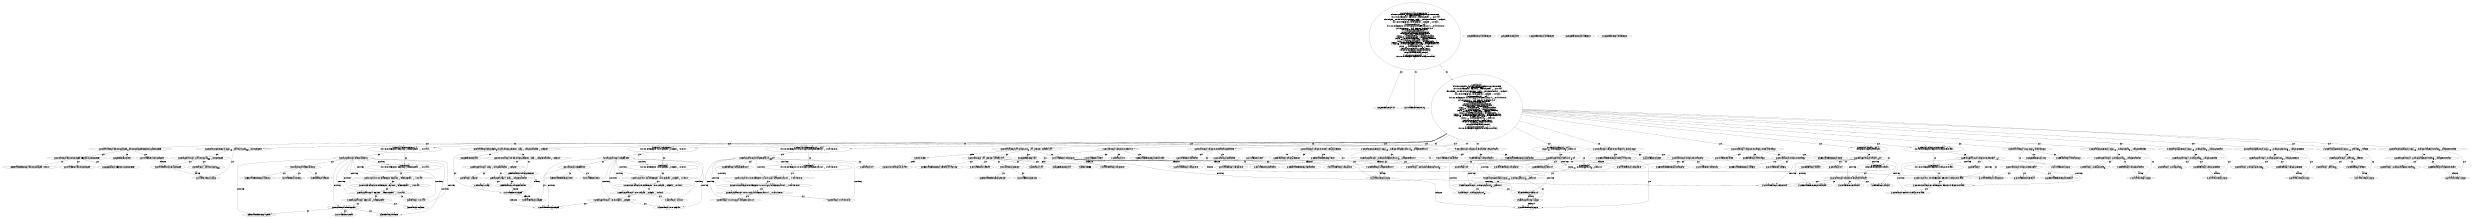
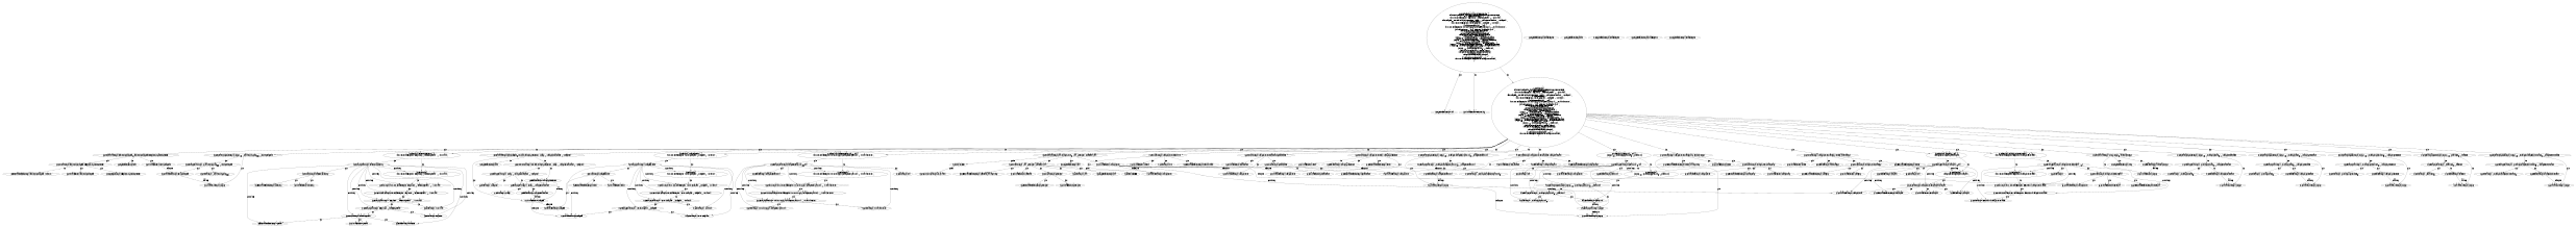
  digraph {
    node [shape=ellipse]
    n1 [label="2:CtTypeReferenceImpl@void"]
    n2 [label="2:CtVirtualElement@executeWLS6"]
    n3 [label="3:CtTypeReferenceImpl@File"]
    n4 [label="3:CtExecutableReferenceImpl@findSecurityPolicyFile(<unknown>)"]
    n5 [label="3:CtVirtualElement@findSecurityPolicyFile"]
    n6 [label="3:CtTypeAccessImpl@DEFAULT_WL60_POLICY_FILE"]
    n7 [label="3:CtInvocationImpl@findSecurityPolicyFile(DEFAULT_WL60_POLICY_FILE)"]
    n8 [label="3:CtVirtualElement@securityPolicyFile"]
    n9 [label="25:CtVariableReadImpl@securityPolicyFile"]
    n10 [label="25:CtVariableWriteImpl@jvmArgs"]
    n11 [label="3:CtLocalVariableImpl@File securityPolicyFile = findSecurityPolicyFile(DEFAULT_WL60_POLICY_FILE)"]
    n12 [label="4:CtExecutableReferenceImpl@isDirectory()"]
    n13 [label="4:CtVirtualElement@isDirectory"]
-   n14 [label="4:CtFieldReadImpl@beaHome"]
    n15 [label="4:CtInvocationImpl@beaHome.isDirectory()"]
    n16 [label="4:CtUnaryOperatorImpl@!beaHome.isDirectory()"]
    n17 [label="5:CtLiteralImpl@\"BEA home \""]
    n18 [label="5:CtExecutableReferenceImpl@getPath()"]
    n19 [label="5:CtFieldReadImpl@beaHome"]
    n20 [label="5:CtInvocationImpl@beaHome.getPath()"]
    n21 [label="5:CtBinaryOperatorImpl@(\"BEA home \" + beaHome.getPath())"]
    n22 [label="5:CtLiteralImpl@\" is not valid\""]
    n23 [label="5:CtBinaryOperatorImpl@(\"BEA home \" + beaHome.getPath()) + \" is not valid\""]
    n24 [label="5:CtConstructorCallImpl@new BuildException((\"BEA home \" + beaHome.getPath()) + \" is not valid\")"]
    n25 [label="5:CtThrowImpl@throw new BuildException((\"BEA home \" + beaHome.getPath()) + \" is not valid\")"]
    n26 [label="4:CtBlockImpl@\{\n    throw new BuildException((\"BEA home \" + beaHome.getPath()) + \" is not valid\");\n\}"]
    n27 [label="5:CtVirtualElement@getPath"]
    n28 [label="5:CtTypeReferenceImpl@BuildException"]
    n29 [label="4:CtIfImpl@if (!beaHome.isDirectory()) \{\n    throw new BuildException((\"BEA home \" + beaHome.getPath()) + \" is not valid\");\n\}"]
    n30 [label="7:CtTypeReferenceImpl@File"]
    n31 [label="8:CtTypeReferenceImpl@File"]
    n32 [label="8:CtFieldReadImpl@weblogicSystemHome"]
    n33 [label="7:CtVirtualElement@configFile"]
    n34 [label="9:CtVariableReadImpl@configFile"]
    n35 [label="10:CtVariableReadImpl@configFile"]
    n36 [label="8:CtLiteralImpl@\"config/\""]
    n37 [label="8:CtFieldReadImpl@weblogicDomainName"]
    n38 [label="8:CtBinaryOperatorImpl@(\"config/\" + weblogicDomainName)"]
    n39 [label="8:CtLiteralImpl@\"/config.xml\""]
    n40 [label="8:CtBinaryOperatorImpl@(\"config/\" + weblogicDomainName) + \"/config.xml\""]
    n41 [label="8:CtConstructorCallImpl@new File(weblogicSystemHome, (\"config/\" + weblogicDomainName) + \"/config.xml\")"]
    n42 [label="7:CtLocalVariableImpl@File configFile = new File(weblogicSystemHome, (\"config/\" + weblogicDomainName) + \"/config.xml\")"]
    n43 [label="9:CtExecutableReferenceImpl@exists()"]
    n44 [label="9:CtVirtualElement@exists"]
    n45 [label="9:CtInvocationImpl@configFile.exists()"]
    n46 [label="9:CtUnaryOperatorImpl@!configFile.exists()"]
    n47 [label="10:CtLiteralImpl@\"Server config file \""]
    n48 [label="10:CtBinaryOperatorImpl@(\"Server config file \" + configFile)"]
    n49 [label="10:CtLiteralImpl@\" not found.\""]
    n50 [label="10:CtBinaryOperatorImpl@(\"Server config file \" + configFile) + \" not found.\""]
    n51 [label="10:CtConstructorCallImpl@new BuildException((\"Server config file \" + configFile) + \" not found.\")"]
    n52 [label="10:CtThrowImpl@throw new BuildException((\"Server config file \" + configFile) + \" not found.\")"]
    n53 [label="9:CtBlockImpl@\{\n    throw new BuildException((\"Server config file \" + configFile) + \" not found.\");\n\}"]
    n54 [label="10:CtTypeReferenceImpl@BuildException"]
    n55 [label="9:CtIfImpl@if (!configFile.exists()) \{\n    throw new BuildException((\"Server config file \" + configFile) + \" not found.\");\n\}"]
    n56 [label="12:CtFieldReadImpl@managementPassword"]
    n57 [label="12:CtLiteralImpl@null"]
    n58 [label="12:CtBinaryOperatorImpl@managementPassword == null"]
    n59 [label="13:CtLiteralImpl@\"You must supply a management password \""]
    n60 [label="13:CtLiteralImpl@\"to start the server\""]
    n61 [label="13:CtBinaryOperatorImpl@\"You must supply a management password \" + \"to start the server\""]
    n62 [label="13:CtConstructorCallImpl@new BuildException(\"You must supply a management password \" + \"to start the server\")"]
    n63 [label="13:CtThrowImpl@throw new BuildException(\"You must supply a management password \" + \"to start the server\")"]
    n64 [label="12:CtBlockImpl@\{\n    throw new BuildException(\"You must supply a management password \" + \"to start the server\");\n\}"]
    n65 [label="13:CtTypeReferenceImpl@BuildException"]
    n66 [label="12:CtIfImpl@if (managementPassword == null) \{\n    throw new BuildException(\"You must supply a management password \" + \"to start the server\");\n\}"]
    n67 [label="15:CtTypeReferenceImpl@Java"]
    n68 [label="15:CtExecutableReferenceImpl@createTask(java.lang.String)"]
    n69 [label="15:CtVirtualElement@createTask"]
    n70 [label="15:CtExecutableReferenceImpl@getProject()"]
    n71 [label="15:CtVirtualElement@getProject"]
    n72 [label="15:CtInvocationImpl@getProject()"]
    n73 [label="15:CtLiteralImpl@\"java\""]
    n74 [label="15:CtInvocationImpl@((Java) (getProject().createTask(\"java\")))"]
    n75 [label="15:CtTypeReferenceImpl@Java"]
    n76 [label="15:Delete@DELETE"]
    n77 [label="15:CtVirtualElement@weblogicServer"]
    n78 [label="16:CtVariableReadImpl@weblogicServer"]
    n79 [label="17:CtVariableReadImpl@weblogicServer"]
    n80 [label="18:CtVariableReadImpl@weblogicServer"]
    n81 [label="19:CtVariableReadImpl@weblogicServer"]
    n82 [label="31:CtVariableReadImpl@weblogicServer"]
    n83 [label="32:CtVariableReadImpl@weblogicServer"]
    n84 [label="34:CtVariableReadImpl@weblogicServer"]
    n85 [label="36:CtVariableReadImpl@weblogicServer"]
    n86 [label="15:CtLocalVariableImpl@Java weblogicServer = ((Java) (getProject().createTask(\"java\")))"]
    n87 [label="15:Insert@INSERT"]
    n88 [label="15:CtConstructorCallImpl@new Java(this)"]
    n89 [label="16:CtVirtualElement@setTaskName"]
    n90 [label="16:CtExecutableReferenceImpl@getTaskName()"]
    n91 [label="16:CtVirtualElement@getTaskName"]
    n92 [label="16:CtInvocationImpl@getTaskName()"]
    n93 [label="16:CtInvocationImpl@weblogicServer.setTaskName(getTaskName())"]
    n94 [label="17:CtExecutableReferenceImpl@setFork(boolean)"]
    n95 [label="17:CtVirtualElement@setFork"]
    n96 [label="17:CtLiteralImpl@true"]
    n97 [label="17:CtInvocationImpl@weblogicServer.setFork(true)"]
    n98 [label="18:CtExecutableReferenceImpl@setDir()"]
    n99 [label="18:CtVirtualElement@setDir"]
    n100 [label="18:CtFieldReadImpl@weblogicSystemHome"]
    n101 [label="18:CtInvocationImpl@weblogicServer.setDir(weblogicSystemHome)"]
    n102 [label="19:CtExecutableReferenceImpl@setClassname()"]
    n103 [label="19:CtVirtualElement@setClassname"]
    n104 [label="19:CtFieldReadImpl@weblogicMainClass"]
    n105 [label="19:CtInvocationImpl@weblogicServer.setClassname(weblogicMainClass)"]
    n106 [label="20:CtTypeReferenceImpl@String"]
    n107 [label="20:CtFieldReadImpl@additionalJvmArgs"]
    n108 [label="20:CtVirtualElement@jvmArgs"]
    n109 [label="20:CtLocalVariableImpl@String jvmArgs = additionalJvmArgs"]
    n110 [label="21:CtVariableWriteImpl@jvmArgs"]
    n111 [label="21:CtLiteralImpl@\" -Dweblogic.Domain=\""]
    n112 [label="21:CtFieldReadImpl@weblogicDomainName"]
    n113 [label="21:CtBinaryOperatorImpl@\" -Dweblogic.Domain=\" + weblogicDomainName"]
    n114 [label="21:CtOperatorAssignmentImpl@jvmArgs += \" -Dweblogic.Domain=\" + weblogicDomainName"]
    n115 [label="22:CtVariableWriteImpl@jvmArgs"]
    n116 [label="22:CtLiteralImpl@\" -Dweblogic.Name=\""]
    n117 [label="22:CtFieldReadImpl@weblogicSystemName"]
    n118 [label="22:CtBinaryOperatorImpl@\" -Dweblogic.Name=\" + weblogicSystemName"]
    n119 [label="22:CtOperatorAssignmentImpl@jvmArgs += \" -Dweblogic.Name=\" + weblogicSystemName"]
    n120 [label="23:CtVariableWriteImpl@jvmArgs"]
    n121 [label="23:CtLiteralImpl@\" -Dweblogic.system.home=\""]
    n122 [label="23:CtFieldReadImpl@weblogicSystemHome"]
    n123 [label="23:CtBinaryOperatorImpl@\" -Dweblogic.system.home=\" + weblogicSystemHome"]
    n124 [label="23:CtOperatorAssignmentImpl@jvmArgs += \" -Dweblogic.system.home=\" + weblogicSystemHome"]
    n125 [label="24:CtVariableWriteImpl@jvmArgs"]
    n126 [label="24:CtLiteralImpl@\" -Dbea.home=\""]
    n127 [label="24:CtFieldReadImpl@beaHome"]
    n128 [label="24:CtBinaryOperatorImpl@\" -Dbea.home=\" + beaHome"]
    n129 [label="24:CtOperatorAssignmentImpl@jvmArgs += \" -Dbea.home=\" + beaHome"]
    n130 [label="25:CtLiteralImpl@\" -Djava.security.policy==\""]
    n131 [label="25:CtBinaryOperatorImpl@\" -Djava.security.policy==\" + securityPolicyFile"]
    n132 [label="25:CtOperatorAssignmentImpl@jvmArgs += \" -Djava.security.policy==\" + securityPolicyFile"]
    n133 [label="26:CtVariableWriteImpl@jvmArgs"]
    n134 [label="26:CtLiteralImpl@\" -Dweblogic.management.username=\""]
    n135 [label="26:CtFieldReadImpl@managementUsername"]
    n136 [label="26:CtBinaryOperatorImpl@\" -Dweblogic.management.username=\" + managementUsername"]
    n137 [label="26:CtOperatorAssignmentImpl@jvmArgs += \" -Dweblogic.management.username=\" + managementUsername"]
    n138 [label="27:CtVariableWriteImpl@jvmArgs"]
    n139 [label="31:CtVariableReadImpl@jvmArgs"]
    n140 [label="27:CtLiteralImpl@\" -Dweblogic.management.password=\""]
    n141 [label="27:CtFieldReadImpl@managementPassword"]
    n142 [label="27:CtBinaryOperatorImpl@\" -Dweblogic.management.password=\" + managementPassword"]
    n143 [label="27:CtOperatorAssignmentImpl@jvmArgs += \" -Dweblogic.management.password=\" + managementPassword"]
    n144 [label="28:CtFieldReadImpl@pkPassword"]
    n145 [label="28:CtLiteralImpl@null"]
    n146 [label="28:CtBinaryOperatorImpl@pkPassword != null"]
    n147 [label="29:CtBinaryOperatorImpl@jvmArgs"]
    n148 [label="29:CtLiteralImpl@\" -Dweblogic.pkpassword=\""]
    n149 [label="29:CtFieldReadImpl@pkPassword"]
    n150 [label="29:CtBinaryOperatorImpl@\" -Dweblogic.pkpassword=\" + pkPassword"]
    n151 [label="29:CtOperatorAssignmentImpl@jvmArgs += \" -Dweblogic.pkpassword=\" + pkPassword"]
    n152 [label="28:CtBlockImpl@\{\n    jvmArgs += \" -Dweblogic.pkpassword=\" + pkPassword;\n\}"]
    n153 [label="28:CtIfImpl@if (pkPassword != null) \{\n    jvmArgs += \" -Dweblogic.pkpassword=\" + pkPassword;\n\}"]
    n154 [label="31:CtExecutableReferenceImpl@setLine(java.lang.String)"]
    n155 [label="31:CtVirtualElement@setLine"]
    n156 [label="31:CtExecutableReferenceImpl@createJvmarg()"]
    n157 [label="31:CtVirtualElement@createJvmarg"]
    n158 [label="31:CtInvocationImpl@weblogicServer.createJvmarg()"]
    n159 [label="31:CtInvocationImpl@weblogicServer.createJvmarg().setLine(jvmArgs)"]
    n160 [label="32:CtExecutableReferenceImpl@setLine()"]
    n161 [label="32:CtVirtualElement@setLine"]
    n162 [label="32:CtExecutableReferenceImpl@createArg()"]
    n163 [label="32:CtVirtualElement@createArg"]
    n164 [label="32:CtInvocationImpl@weblogicServer.createArg()"]
    n165 [label="32:CtFieldReadImpl@additionalArgs"]
    n166 [label="32:CtInvocationImpl@weblogicServer.createArg().setLine(additionalArgs)"]
    n167 [label="33:CtFieldReadImpl@classpath"]
    n168 [label="33:CtLiteralImpl@null"]
    n169 [label="33:CtBinaryOperatorImpl@classpath != null"]
    n170 [label="34:CtExecutableReferenceImpl@setClasspath()"]
    n171 [label="34:CtFieldReadImpl@classpath"]
    n172 [label="34:CtInvocationImpl@weblogicServer.setClasspath(classpath)"]
    n173 [label="33:CtBlockImpl@\{\n    weblogicServer.setClasspath(classpath);\n\}"]
    n174 [label="34:CtVirtualElement@setClasspath"]
    n175 [label="33:CtIfImpl@if (classpath != null) \{\n    weblogicServer.setClasspath(classpath);\n\}"]
    n176 [label="36:CtExecutableReferenceImpl@executeJava()"]
    n177 [label="36:CtVirtualElement@executeJava"]
    n178 [label="36:CtInvocationImpl@weblogicServer.executeJava()"]
    n179 [label="36:CtLiteralImpl@0"]
    n180 [label="36:CtBinaryOperatorImpl@weblogicServer.executeJava() != 0"]
    n181 [label="37:CtLiteralImpl@\"Execution of weblogic server failed\""]
    n182 [label="37:CtConstructorCallImpl@new BuildException(\"Execution of weblogic server failed\")"]
    n183 [label="37:CtThrowImpl@throw new BuildException(\"Execution of weblogic server failed\")"]
    n184 [label="36:CtBlockImpl@\{\n    throw new BuildException(\"Execution of weblogic server failed\");\n\}"]
    n185 [label="37:CtTypeReferenceImpl@BuildException"]
    n186 [label="36:CtIfImpl@if (weblogicServer.executeJava() != 0) \{\n    throw new BuildException(\"Execution of weblogic server failed\");\n\}"]
    n187 [label="2:CtBlockImpl@\{\n    File securityPolicyFile = findSecurityPolicyFile(DEFAULT_WL60_POLICY_FILE);\n    if (!beaHome.isDirectory()) \{\n        throw new BuildException((\"BEA home \" + beaHome.getPath()) + \" is not valid\");\n    \}\n    File configFile = new File(weblogicSystemHome, (\"config/\" + weblogicDomainName) + \"/config.xml\");\n    if (!configFile.exists()) \{\n        throw new BuildException((\"Server config file \" + configFile) + \" not found.\");\n    \}\n    if (managementPassword == null) \{\n        throw new BuildException(\"You must supply a management password \" + \"to start the server\");\n    \}\n    Java weblogicServer = ((Java) (getProject().createTask(\"java\")));\n    weblogicServer.setTaskName(getTaskName());\n    weblogicServer.setFork(true);\n    weblogicServer.setDir(weblogicSystemHome);\n    weblogicServer.setClassname(weblogicMainClass);\n    String jvmArgs = additionalJvmArgs;\n    jvmArgs += \" -Dweblogic.Domain=\" + weblogicDomainName;\n    jvmArgs += \" -Dweblogic.Name=\" + weblogicSystemName;\n    jvmArgs += \" -Dweblogic.system.home=\" + weblogicSystemHome;\n    jvmArgs += \" -Dbea.home=\" + beaHome;\n    jvmArgs += \" -Djava.security.policy==\" + securityPolicyFile;\n    jvmArgs += \" -Dweblogic.management.username=\" + managementUsername;\n    jvmArgs += \" -Dweblogic.management.password=\" + managementPassword;\n    if (pkPassword != null) \{\n        jvmArgs += \" -Dweblogic.pkpassword=\" + pkPassword;\n    \}\n    weblogicServer.createJvmarg().setLine(jvmArgs);\n    weblogicServer.createArg().setLine(additionalArgs);\n    if (classpath != null) \{\n        weblogicServer.setClasspath(classpath);\n    \}\n    if (weblogicServer.executeJava() != 0) \{\n        throw new BuildException(\"Execution of weblogic server failed\");\n    \}\n\}"]
    n188 [label="2:CtMethodImpl@private void executeWLS6() \{\n    File securityPolicyFile = findSecurityPolicyFile(DEFAULT_WL60_POLICY_FILE);\n    if (!beaHome.isDirectory()) \{\n        throw new BuildException((\"BEA home \" + beaHome.getPath()) + \" is not valid\");\n    \}\n    File configFile = new File(weblogicSystemHome, (\"config/\" + weblogicDomainName) + \"/config.xml\");\n    if (!configFile.exists()) \{\n        throw new BuildException((\"Server config file \" + configFile) + \" not found.\");\n    \}\n    if (managementPassword == null) \{\n        throw new BuildException(\"You must supply a management password \" + \"to start the server\");\n    \}\n    Java weblogicServer = ((Java) (getProject().createTask(\"java\")));\n    weblogicServer.setTaskName(getTaskName());\n    weblogicServer.setFork(true);\n    weblogicServer.setDir(weblogicSystemHome);\n    weblogicServer.setClassname(weblogicMainClass);\n    String jvmArgs = additionalJvmArgs;\n    jvmArgs += \" -Dweblogic.Domain=\" + weblogicDomainName;\n    jvmArgs += \" -Dweblogic.Name=\" + weblogicSystemName;\n    jvmArgs += \" -Dweblogic.system.home=\" + weblogicSystemHome;\n    jvmArgs += \" -Dbea.home=\" + beaHome;\n    jvmArgs += \" -Djava.security.policy==\" + securityPolicyFile;\n    jvmArgs += \" -Dweblogic.management.username=\" + managementUsername;\n    jvmArgs += \" -Dweblogic.management.password=\" + managementPassword;\n    if (pkPassword != null) \{\n        jvmArgs += \" -Dweblogic.pkpassword=\" + pkPassword;\n    \}\n    weblogicServer.createJvmarg().setLine(jvmArgs);\n    weblogicServer.createArg().setLine(additionalArgs);\n    if (classpath != null) \{\n        weblogicServer.setClasspath(classpath);\n    \}\n    if (weblogicServer.executeJava() != 0) \{\n        throw new BuildException(\"Execution of weblogic server failed\");\n    \}\n\}"]
    n7 -> n4 [label=AST]
    n7 -> n5 [label=AST]
    n7 -> n6 [label=AST]
    n8 -> n9 [label="Define-Use"]
    n9 -> n10 [label="Data Dep"]
    n11 -> n3 [label=AST]
    n11 -> n7 [label=AST]
    n11 -> n8 [label=AST]
    n15 -> n12 [label=AST]
    n15 -> n13 [label=AST]
-   n15 -> n14 [label=AST]
    n16 -> n15 [label=AST]
    n16 -> n17 [label="Control Dep"]
    n16 -> n18 [label="Control Dep"]
    n16 -> n19 [label="Control Dep"]
    n16 -> n20 [label="Control Dep"]
    n16 -> n21 [label="Control Dep"]
    n16 -> n22 [label="Control Dep"]
    n16 -> n23 [label="Control Dep"]
    n16 -> n24 [label="Control Dep"]
    n16 -> n25 [label="Control Dep"]
    n16 -> n26 [label="Control Dep"]
    n20 -> n18 [label=AST]
    n20 -> n19 [label=AST]
    n20 -> n27 [label=AST]
    n21 -> n17 [label=AST]
    n21 -> n20 [label=AST]
    n23 -> n21 [label=AST]
    n23 -> n22 [label=AST]
    n24 -> n23 [label=AST]
    n25 -> n24 [label=AST]
    n26 -> n25 [label=AST]
    n29 -> n16 [label=AST]
    n29 -> n26 [label=AST]
    n32 -> n33 [label="Data Dep"]
    n33 -> n34 [label="Define-Use"]
    n33 -> n35 [label="Define-Use"]
-   n37 -> n33 [label="Dep Dep"]
+   n37 -> n33 [label="Data Dep"]
    n38 -> n36 [label=AST]
    n38 -> n37 [label=AST]
    n40 -> n38 [label=AST]
    n40 -> n39 [label=AST]
    n41 -> n32 [label=AST]
    n41 -> n40 [label=AST]
    n42 -> n30 [label=AST]
    n42 -> n33 [label=AST]
    n42 -> n41 [label=AST]
    n45 -> n34 [label=AST]
    n45 -> n43 [label=AST]
    n45 -> n44 [label=AST]
    n46 -> n35 [label="Control Dep"]
    n46 -> n45 [label=AST]
    n46 -> n47 [label="Control Dep"]
    n46 -> n48 [label="Control Dep"]
    n46 -> n49 [label="Control Dep"]
    n46 -> n50 [label="Control Dep"]
    n46 -> n51 [label="Control Dep"]
    n46 -> n52 [label="Control Dep"]
    n46 -> n53 [label="Control Dep"]
    n48 -> n35 [label=AST]
    n48 -> n47 [label=AST]
    n50 -> n48 [label=AST]
    n50 -> n49 [label=AST]
    n51 -> n50 [label=AST]
    n52 -> n51 [label=AST]
    n53 -> n52 [label=AST]
    n55 -> n46 [label=AST]
    n55 -> n53 [label=AST]
    n58 -> n56 [label=AST]
    n58 -> n57 [label=AST]
    n58 -> n59 [label="Control Dep"]
    n58 -> n60 [label="Control Dep"]
    n58 -> n61 [label="Control Dep"]
    n58 -> n62 [label="Control Dep"]
    n58 -> n63 [label="Control Dep"]
    n58 -> n64 [label="Control Dep"]
    n61 -> n59 [label=AST]
    n61 -> n60 [label=AST]
    n62 -> n61 [label=AST]
    n63 -> n62 [label=AST]
    n64 -> n63 [label=AST]
    n66 -> n58 [label=AST]
    n66 -> n64 [label=AST]
    n72 -> n70 [label=AST]
    n72 -> n71 [label=AST]
    n74 -> n68 [label=AST]
    n74 -> n69 [label=AST]
    n74 -> n72 [label=AST]
    n74 -> n73 [label=AST]
    n74 -> n75 [label=AST]
    n74 -> n76 [label=Action]
    n77 -> n78 [label="Define-Use"]
    n77 -> n79 [label="Define-Use"]
    n77 -> n80 [label="Define-Use"]
    n77 -> n81 [label="Define-Use"]
    n77 -> n82 [label="Define-Use"]
-   n77 -> n83 [label="Define-Use"]
    n77 -> n84 [label="Control Dep"]
    n77 -> n85 [label="Define-Use"]
    n86 -> n67 [label=AST]
    n86 -> n74 [label=AST]
    n86 -> n77 [label=AST]
    n86 -> n87 [label=Action]
    n87 -> n88 [label=Action]
    n92 -> n90 [label=AST]
    n92 -> n91 [label=AST]
    n93 -> n78 [label=AST]
    n93 -> n89 [label=AST]
    n93 -> n92 [label=AST]
    n97 -> n79 [label=AST]
    n97 -> n94 [label=AST]
    n97 -> n95 [label=AST]
    n97 -> n96 [label=AST]
    n101 -> n80 [label=AST]
    n101 -> n98 [label=AST]
    n101 -> n99 [label=AST]
    n101 -> n100 [label=AST]
    n105 -> n81 [label=AST]
    n105 -> n102 [label=AST]
    n105 -> n103 [label=AST]
    n105 -> n104 [label=AST]
+   n107 -> n108 [label="Data Dep"]
    n109 -> n106 [label=AST]
    n109 -> n107 [label=AST]
    n109 -> n108 [label=AST]
    n112 -> n110 [label="Data Dep"]
    n113 -> n111 [label=AST]
    n113 -> n112 [label=AST]
    n114 -> n110 [label=AST]
    n114 -> n113 [label=AST]
    n117 -> n115 [label="Data Dep"]
    n118 -> n116 [label=AST]
    n118 -> n117 [label=AST]
    n119 -> n115 [label=AST]
    n119 -> n118 [label=AST]
    n122 -> n120 [label="Data Dep"]
    n123 -> n121 [label=AST]
    n123 -> n122 [label=AST]
    n124 -> n120 [label=AST]
    n124 -> n123 [label=AST]
    n127 -> n125 [label="Data Dep"]
    n128 -> n126 [label=AST]
    n128 -> n127 [label=AST]
    n129 -> n125 [label=AST]
    n129 -> n128 [label=AST]
    n131 -> n9 [label=AST]
    n131 -> n130 [label=AST]
    n132 -> n10 [label=AST]
    n132 -> n131 [label=AST]
    n135 -> n133 [label="Define-Use"]
    n136 -> n134 [label=AST]
    n136 -> n135 [label=AST]
    n137 -> n133 [label=AST]
    n137 -> n136 [label=AST]
    n138 -> n139 [label="Define-Use"]
    n141 -> n138 [label="Data Dep"]
    n142 -> n140 [label=AST]
    n142 -> n141 [label=AST]
    n143 -> n138 [label=AST]
    n143 -> n142 [label=AST]
    n146 -> n144 [label=AST]
    n146 -> n145 [label=AST]
    n146 -> n147 [label="Control Dep"]
    n146 -> n148 [label="Control Dep"]
    n146 -> n149 [label="Control Dep"]
    n146 -> n150 [label="Control Dep"]
    n146 -> n151 [label="Control Dep"]
    n146 -> n152 [label="Control Dep"]
    n147 -> n139 [label="Define-Use"]
    n149 -> n147 [label="Data Dep"]
    n150 -> n148 [label=AST]
    n150 -> n149 [label=AST]
    n151 -> n147 [label=AST]
    n151 -> n150 [label=AST]
    n152 -> n151 [label=AST]
    n153 -> n146 [label=AST]
    n153 -> n152 [label=AST]
    n158 -> n82 [label=AST]
    n158 -> n156 [label=AST]
    n158 -> n157 [label=AST]
    n159 -> n139 [label=AST]
    n159 -> n154 [label=AST]
    n159 -> n155 [label=AST]
    n159 -> n158 [label=AST]
    n164 -> n83 [label=AST]
    n164 -> n162 [label=AST]
    n164 -> n163 [label=AST]
    n166 -> n160 [label=AST]
    n166 -> n161 [label=AST]
    n166 -> n164 [label=AST]
    n166 -> n165 [label=AST]
    n169 -> n84 [label="Control Dep"]
    n169 -> n167 [label=AST]
    n169 -> n168 [label=AST]
    n169 -> n170 [label="Control Dep"]
    n169 -> n171 [label="Control Dep"]
    n169 -> n172 [label="Control Dep"]
    n169 -> n173 [label="Control Dep"]
    n172 -> n84 [label=AST]
    n172 -> n170 [label=AST]
    n172 -> n171 [label=AST]
    n172 -> n174 [label=AST]
    n173 -> n172 [label=AST]
    n175 -> n169 [label=AST]
    n175 -> n173 [label=AST]
    n178 -> n85 [label=AST]
    n178 -> n176 [label=AST]
    n178 -> n177 [label=AST]
-   n180 -> n85 [label=AST]
+   n180 -> n178 [label=AST]
    n180 -> n179 [label=AST]
    n180 -> n181 [label="Control Dep"]
    n180 -> n182 [label="Control Dep"]
    n180 -> n183 [label="Control Dep"]
    n180 -> n184 [label="Control Dep"]
    n182 -> n181 [label=AST]
    n183 -> n182 [label=AST]
    n184 -> n183 [label=AST]
    n186 -> n180 [label=AST]
    n186 -> n184 [label=AST]
    n187 -> n11 [label=AST]
    n187 -> n29 [label=AST]
    n187 -> n42 [label=AST]
    n187 -> n55 [label=AST]
    n187 -> n66 [label=AST]
    n187 -> n86 [label=AST]
    n187 -> n93 [label=AST]
    n187 -> n97 [label=AST]
    n187 -> n101 [label=AST]
    n187 -> n105 [label=AST]
    n187 -> n109 [label=AST]
    n187 -> n114 [label=AST]
    n187 -> n119 [label=AST]
    n187 -> n124 [label=AST]
    n187 -> n129 [label=AST]
    n187 -> n132 [label=AST]
    n187 -> n137 [label=AST]
    n187 -> n143 [label=AST]
    n187 -> n153 [label=AST]
    n187 -> n159 [label=AST]
    n187 -> n166 [label=AST]
    n187 -> n175 [label=AST]
    n187 -> n186 [label=AST]
    n188 -> n1 [label=AST]
    n188 -> n2 [label=AST]
    n188 -> n187 [label=AST]
  }
